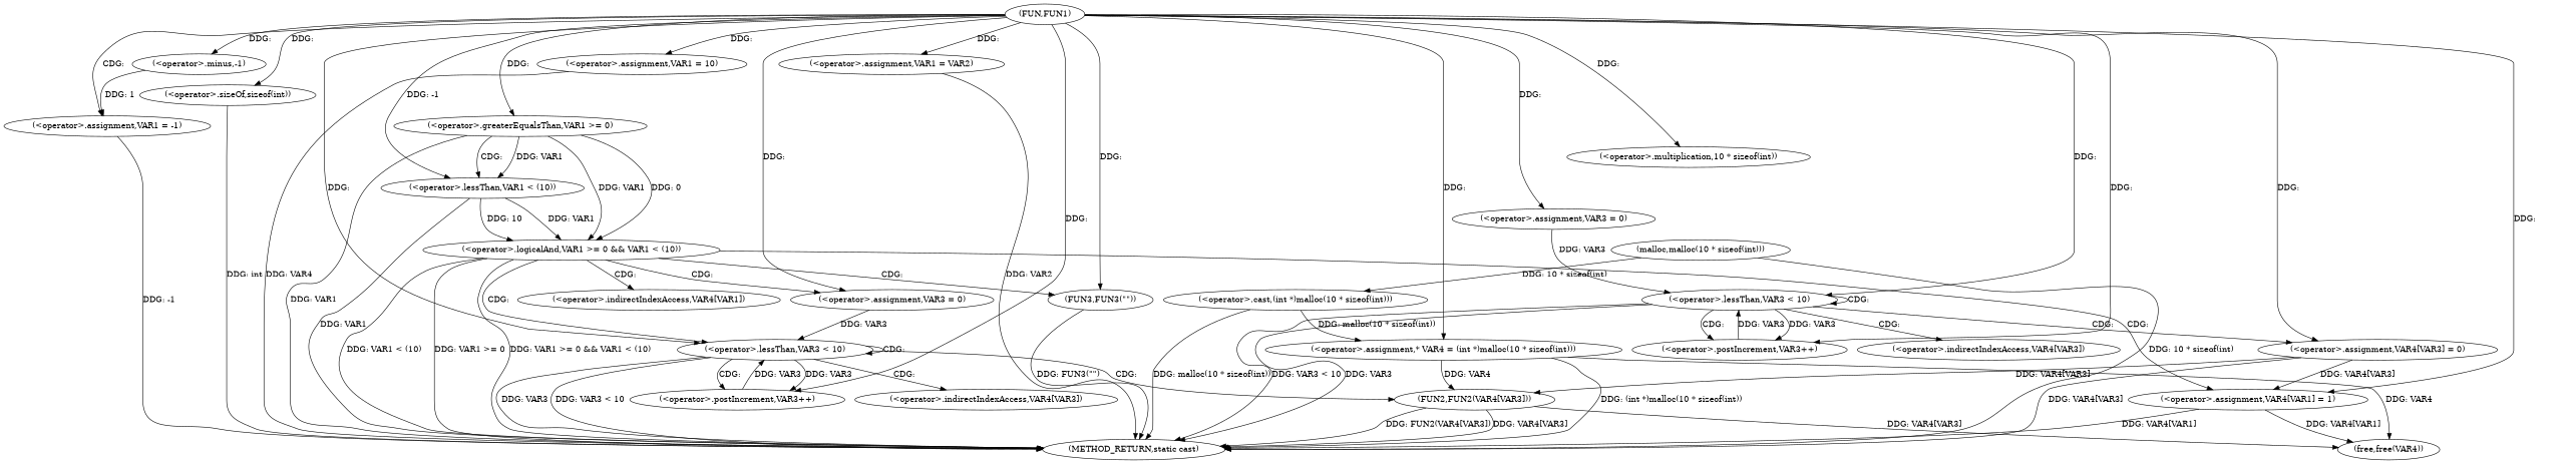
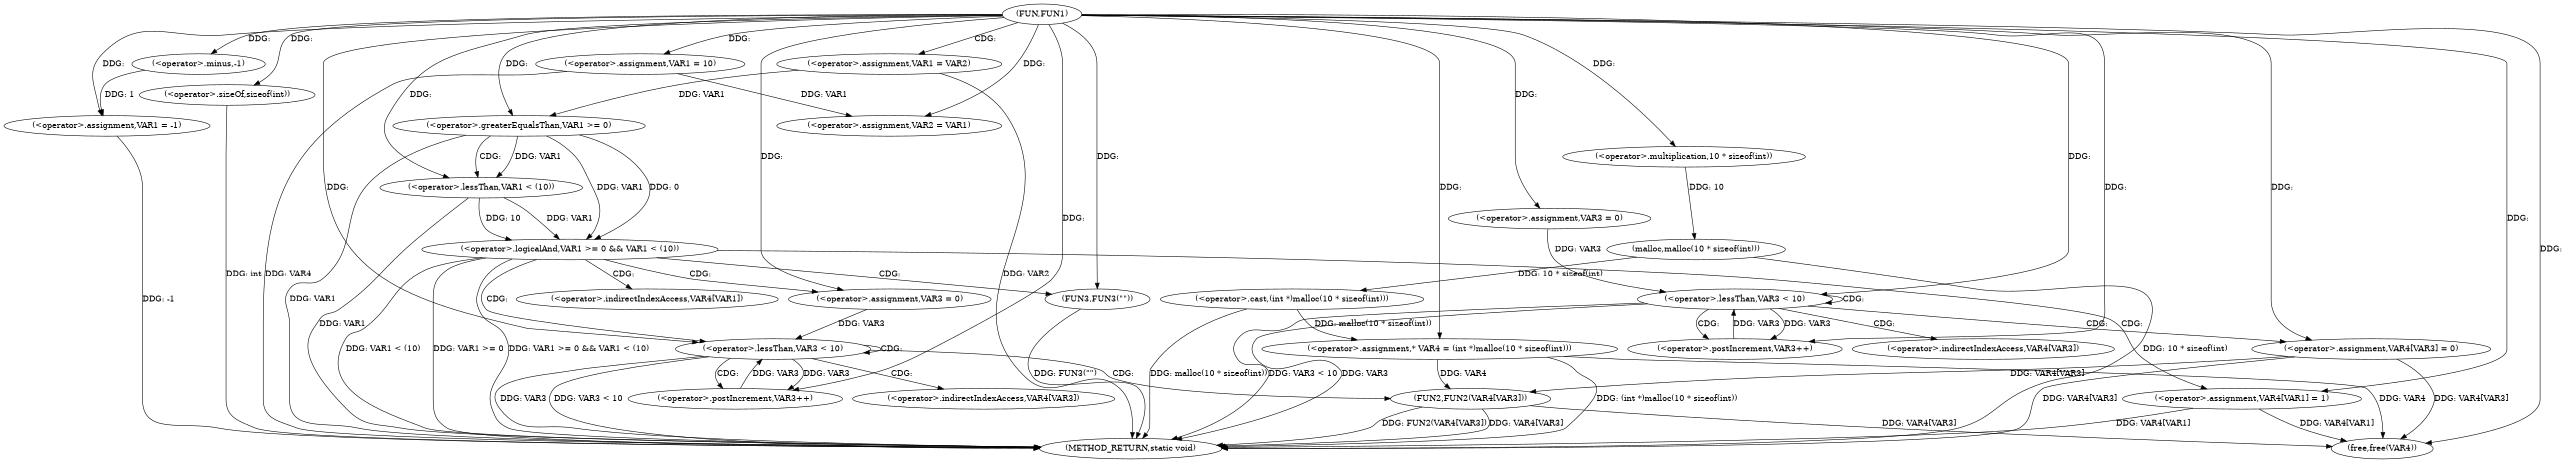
  digraph {
    n1 [label="(FUN,FUN1)"]
    n2 [label="(<operator>.assignment,VAR1 = -1)"]
    n3 [label="(<operator>.minus,-1)"]
    n4 [label="(<operator>.assignment,VAR1 = 10)"]
+   n5 [label="(<operator>.assignment,VAR2 = VAR1)"]
    n6 [label="(<operator>.assignment,VAR1 = VAR2)"]
    n7 [label="(<operator>.assignment,* VAR4 = (int *)malloc(10 * sizeof(int)))"]
    n8 [label="(<operator>.multiplication,10 * sizeof(int))"]
    n9 [label="(<operator>.sizeOf,sizeof(int))"]
    n10 [label="(<operator>.assignment,VAR3 = 0)"]
    n11 [label="(<operator>.lessThan,VAR3 < 10)"]
    n12 [label="(<operator>.postIncrement,VAR3++)"]
    n13 [label="(<operator>.assignment,VAR4[VAR3] = 0)"]
    n14 [label="(<operator>.greaterEqualsThan,VAR1 >= 0)"]
    n15 [label="(<operator>.lessThan,VAR1 < (10))"]
    n16 [label="(<operator>.assignment,VAR4[VAR1] = 1)"]
    n17 [label="(<operator>.assignment,VAR3 = 0)"]
    n18 [label="(<operator>.lessThan,VAR3 < 10)"]
    n19 [label="(<operator>.postIncrement,VAR3++)"]
    n20 [label="(FUN3,FUN3(\"\"))"]
    n21 [label="(free,free(VAR4))"]
-   n22 [label="(METHOD_RETURN,static cast)"]
+   n22 [label="(METHOD_RETURN,static void)"]
    n23 [label="(FUN2,FUN2(VAR4[VAR3]))"]
    n24 [label="(malloc,malloc(10 * sizeof(int)))"]
    n25 [label="(<operator>.indirectIndexAccess,VAR4[VAR3])"]
    n26 [label="(<operator>.logicalAnd,VAR1 >= 0 && VAR1 < (10))"]
    n27 [label="(<operator>.indirectIndexAccess,VAR4[VAR3])"]
    n28 [label="(<operator>.cast,(int *)malloc(10 * sizeof(int)))"]
    n29 [label="(<operator>.indirectIndexAccess,VAR4[VAR1])"]
-   n1 -> n2 [label="CDG: "]
+   n1 -> n2 [label="DDG: "]
    n1 -> n3 [label="DDG: "]
    n1 -> n4 [label="DDG: "]
-   n1 -> n6 [label="DDG: "]
+   n1 -> n5 [label="DDG: "]
+   n1 -> n6 [label="CDG: "]
    n1 -> n7 [label="DDG: "]
    n1 -> n8 [label="DDG: "]
    n1 -> n9 [label="DDG: "]
    n1 -> n10 [label="DDG: "]
    n1 -> n11 [label="DDG: "]
    n1 -> n12 [label="DDG: "]
    n1 -> n13 [label="DDG: "]
    n1 -> n14 [label="DDG: "]
-   n1 -> n15 [label="DDG: -1"]
+   n1 -> n15 [label="DDG: "]
    n1 -> n16 [label="DDG: "]
    n1 -> n17 [label="DDG: "]
    n1 -> n18 [label="DDG: "]
    n1 -> n19 [label="DDG: "]
    n1 -> n20 [label="DDG: "]
+   n1 -> n21 [label="DDG: "]
    n2 -> n22 [label="DDG: -1"]
    n3 -> n2 [label="DDG: 1"]
+   n4 -> n5 [label="DDG: VAR1"]
    n4 -> n22 [label="DDG: VAR4"]
+   n6 -> n14 [label="DDG: VAR1"]
    n6 -> n22 [label="DDG: VAR2"]
    n7 -> n21 [label="DDG: VAR4"]
    n7 -> n22 [label="DDG: (int *)malloc(10 * sizeof(int))"]
    n7 -> n23 [label="DDG: VAR4"]
+   n8 -> n24 [label="DDG: 10"]
    n9 -> n22 [label="DDG: int"]
    n10 -> n11 [label="DDG: VAR3"]
    n11 -> n11 [label="CDG: "]
    n11 -> n12 [label="DDG: VAR3"]
    n11 -> n12 [label="CDG: "]
    n11 -> n13 [label="CDG: "]
    n11 -> n22 [label="DDG: VAR3 < 10"]
    n11 -> n22 [label="DDG: VAR3"]
    n11 -> n25 [label="CDG: "]
    n12 -> n11 [label="DDG: VAR3"]
-   n13 -> n16 [label="DDG: VAR4[VAR3]"]
+   n13 -> n21 [label="DDG: VAR4[VAR3]"]
    n13 -> n22 [label="DDG: VAR4[VAR3]"]
    n13 -> n23 [label="DDG: VAR4[VAR3]"]
    n14 -> n15 [label="DDG: VAR1"]
    n14 -> n15 [label="CDG: "]
    n14 -> n22 [label="DDG: VAR1"]
    n14 -> n26 [label="DDG: VAR1"]
    n14 -> n26 [label="DDG: 0"]
    n15 -> n22 [label="DDG: VAR1"]
    n15 -> n26 [label="DDG: VAR1"]
    n15 -> n26 [label="DDG: 10"]
    n16 -> n21 [label="DDG: VAR4[VAR1]"]
    n16 -> n22 [label="DDG: VAR4[VAR1]"]
    n17 -> n18 [label="DDG: VAR3"]
    n18 -> n18 [label="CDG: "]
    n18 -> n19 [label="DDG: VAR3"]
    n18 -> n19 [label="CDG: "]
    n18 -> n22 [label="DDG: VAR3 < 10"]
    n18 -> n22 [label="DDG: VAR3"]
    n18 -> n23 [label="CDG: "]
    n18 -> n27 [label="CDG: "]
    n19 -> n18 [label="DDG: VAR3"]
    n20 -> n22 [label="DDG: FUN3(\"\")"]
    n23 -> n21 [label="DDG: VAR4[VAR3]"]
    n23 -> n22 [label="DDG: FUN2(VAR4[VAR3])"]
    n23 -> n22 [label="DDG: VAR4[VAR3]"]
    n24 -> n22 [label="DDG: 10 * sizeof(int)"]
    n24 -> n28 [label="DDG: 10 * sizeof(int)"]
    n26 -> n16 [label="CDG: "]
    n26 -> n17 [label="CDG: "]
    n26 -> n18 [label="CDG: "]
    n26 -> n20 [label="CDG: "]
    n26 -> n22 [label="DDG: VAR1 < (10)"]
    n26 -> n22 [label="DDG: VAR1 >= 0"]
    n26 -> n22 [label="DDG: VAR1 >= 0 && VAR1 < (10)"]
    n26 -> n29 [label="CDG: "]
    n28 -> n7 [label="DDG: malloc(10 * sizeof(int))"]
    n28 -> n22 [label="DDG: malloc(10 * sizeof(int))"]
  }
